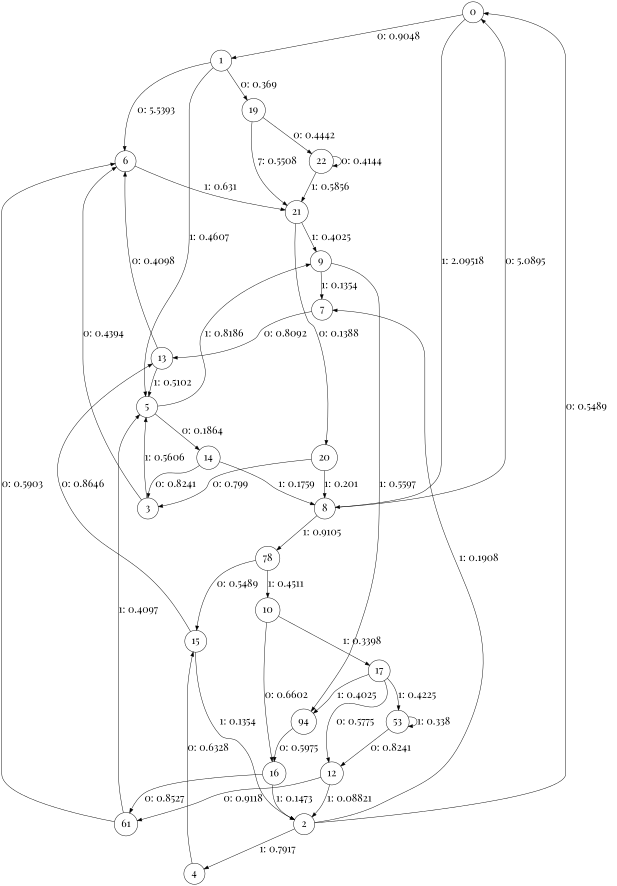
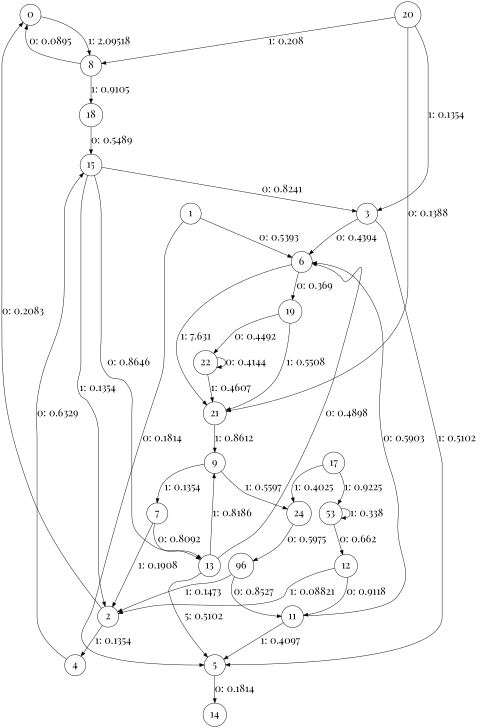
  digraph {
    fontname="Playfair Display"
    node [fontname="Playfair Display" fontsize=24 shape=circle]
    edge [fontname="Playfair Display" fontsize=24]
    0
    1
    8
    6
    5
-   18 [label=78]
+   18
    19
    21
    14
    9
    15
-   10
    22
    20
    3
    7
-   24 [label=94]
+   24
    2
    4
    13
-   16
+   16 [label=96]
    17
-   11 [label=61]
+   11
    12
    n25 [label=53]
-   0 -> 1 [label="0: 0.9048   "]
    0 -> 8 [label="1: 2.09518  "]
-   1 -> 6 [label="0: 5.5393   "]
-   1 -> 5 [label="1: 0.4607   "]
-   8 -> 0 [label="0: 5.0895   "]
+   1 -> 6 [label="0: 0.5393   "]
+   1 -> 5 [label="0: 0.1814   "]
+   8 -> 0 [label="0: 0.0895   "]
    8 -> 18 [label="1: 0.9105   "]
-   1 -> 19 [label="0: 0.369    "]
-   6 -> 21 [label="1: 0.631    "]
-   5 -> 14 [label="0: 0.1864   "]
-   5 -> 9 [label="1: 0.8186   "]
+   6 -> 19 [label="0: 0.369    "]
+   6 -> 21 [label="1: 7.631    "]
+   5 -> 14 [label="0: 0.1814   "]
+   13 -> 9 [label="1: 0.8186   "]
    18 -> 15 [label="0: 0.5489   "]
-   18 -> 10 [label="1: 0.4511   "]
-   19 -> 21 [label="7: 0.5508   "]
-   19 -> 22 [label="0: 0.4442   "]
-   21 -> 9 [label="1: 0.4025   "]
-   21 -> 20 [label="0: 0.1388   "]
-   14 -> 8 [label="1: 0.1759   "]
-   14 -> 3 [label="0: 0.8241   "]
+   19 -> 21 [label="1: 0.5508   "]
+   19 -> 22 [label="0: 0.4492   "]
+   21 -> 9 [label="1: 0.8612   "]
+   20 -> 21 [label="0: 0.1388   "]
+   15 -> 3 [label="0: 0.8241   "]
    9 -> 7 [label="1: 0.1354   "]
    9 -> 24 [label="1: 0.5597   "]
    15 -> 2 [label="1: 0.1354   "]
    15 -> 13 [label="0: 0.8646   "]
-   10 -> 16 [label="0: 0.6602   "]
-   10 -> 17 [label="1: 0.3398   "]
-   22 -> 21 [label="1: 0.5856   "]
+   22 -> 21 [label="1: 0.4607   "]
    22 -> 22 [label="0: 0.4144   "]
-   20 -> 8 [label="1: 0.201    "]
-   20 -> 3 [label="0: 0.799    "]
+   20 -> 8 [label="1: 0.208    "]
+   20 -> 3 [label="1: 0.1354   "]
    3 -> 6 [label="0: 0.4394   "]
-   3 -> 5 [label="1: 0.5606   "]
-   2 -> 7 [label="1: 0.1908   "]
+   3 -> 5 [label="1: 0.5102   "]
+   7 -> 2 [label="1: 0.1908   "]
    7 -> 13 [label="0: 0.8092   "]
    24 -> 16 [label="0: 0.5975   "]
-   2 -> 0 [label="0: 0.5489   "]
-   2 -> 4 [label="1: 0.7917   "]
-   4 -> 15 [label="0: 0.6328   "]
-   13 -> 6 [label="0: 0.4098   "]
-   13 -> 5 [label="1: 0.5102   "]
+   2 -> 0 [label="0: 0.2083   "]
+   2 -> 4 [label="1: 0.1354   "]
+   4 -> 15 [label="0: 0.6329   "]
+   13 -> 6 [label="0: 0.4898   "]
+   13 -> 5 [label="5: 0.5102   "]
    16 -> 2 [label="1: 0.1473   "]
    16 -> 11 [label="0: 0.8527   "]
    17 -> 24 [label="1: 0.4025   "]
-   17 -> 12 [label="0: 0.5775   "]
-   17 -> n25 [label="1: 0.4225   "]
+   17 -> n25 [label="1: 0.9225   "]
    11 -> 6 [label="0: 0.5903   "]
    11 -> 5 [label="1: 0.4097   "]
    12 -> 2 [label="1: 0.08821  "]
    12 -> 11 [label="0: 0.9118   "]
-   n25 -> 12 [label="0: 0.8241   "]
+   n25 -> 12 [label="0: 0.662    "]
    n25 -> n25 [label="1: 0.338    "]
  }
